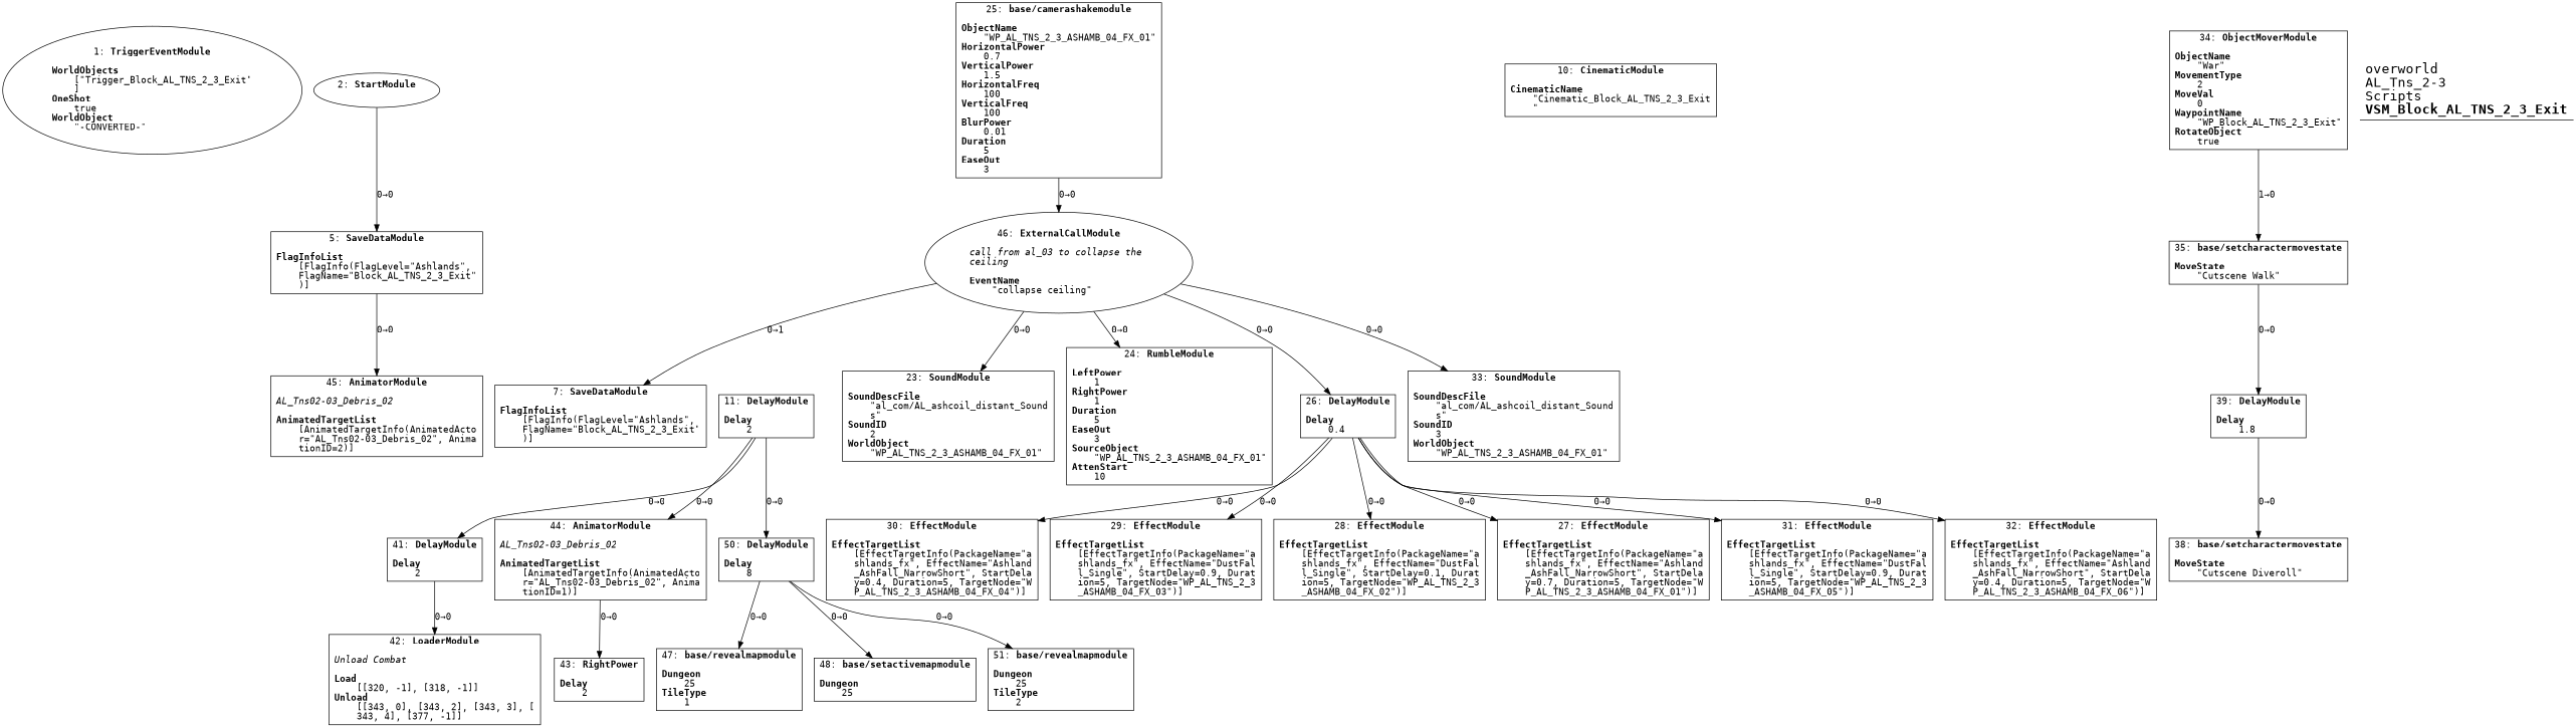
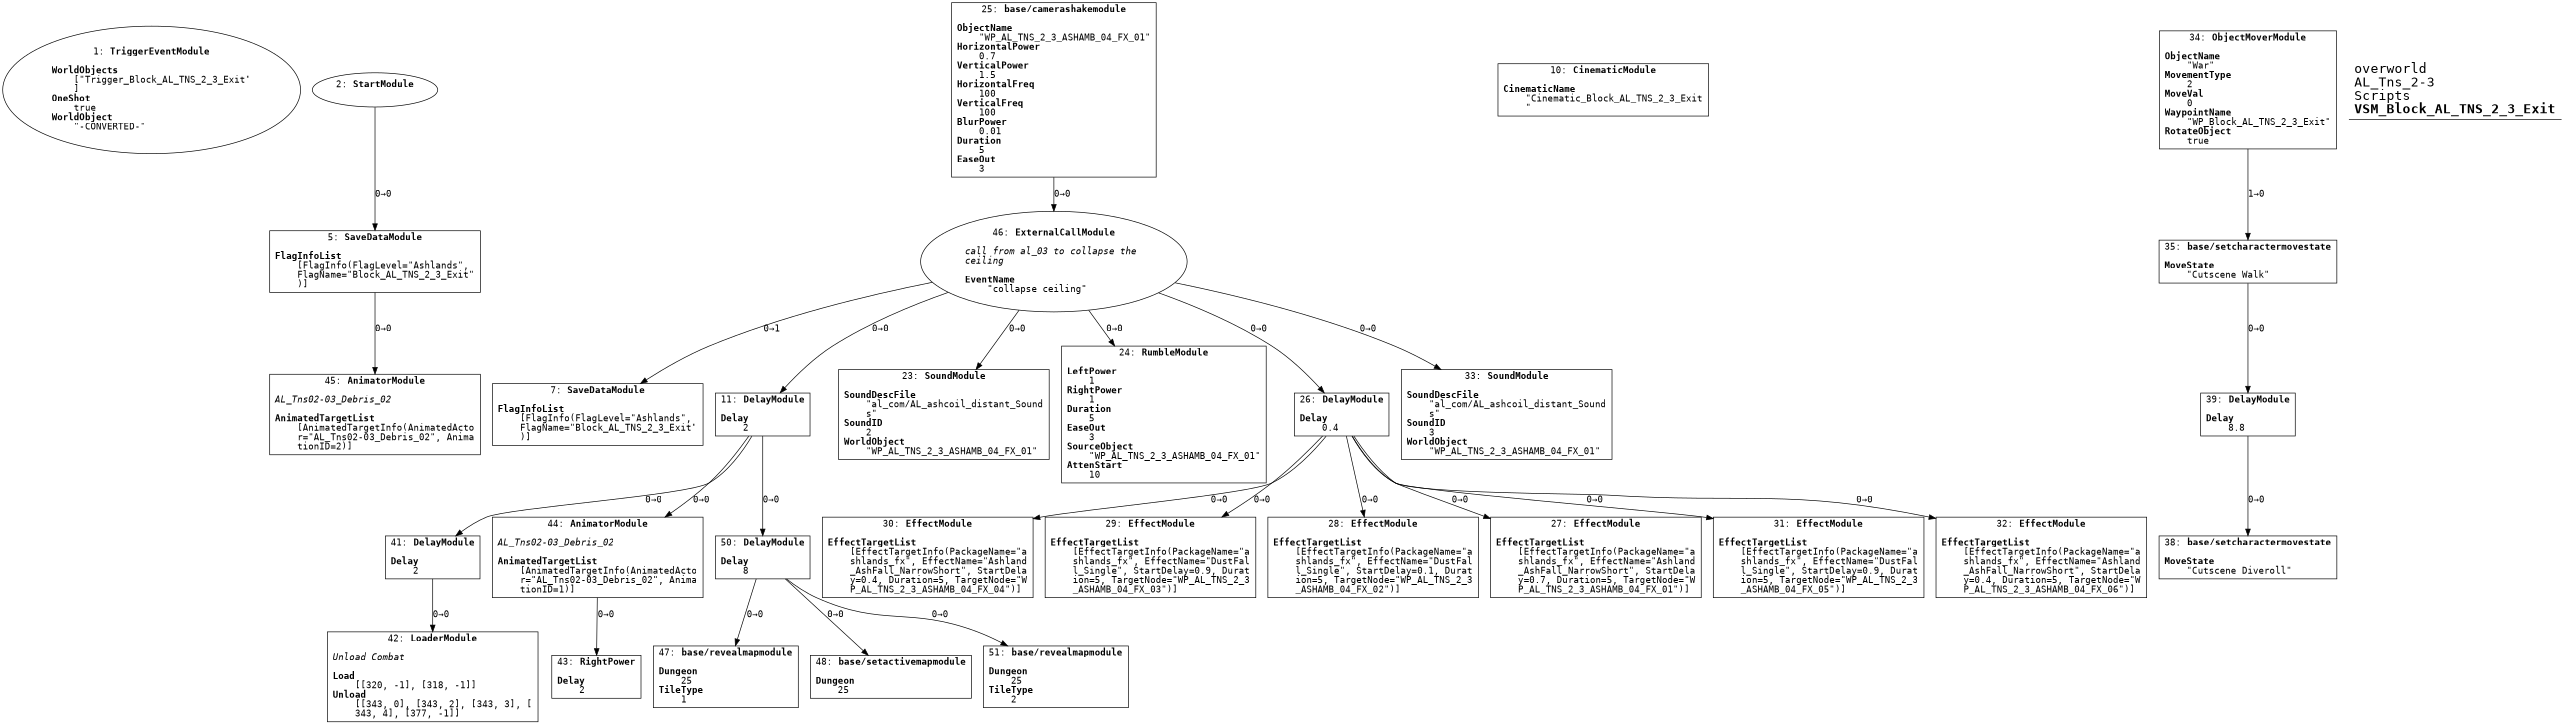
  digraph {
    fontname="DejaVu Sans Mono"
    splines=spline
    node [fontname="DejaVu Sans Mono" shape=box]
    edge [fontname="DejaVu Sans Mono"]
    n1 [label=<1: <b>TriggerEventModule</b><br/><br/><b>WorldObjects</b><br align="left"/>    [&quot;Trigger_Block_AL_TNS_2_3_Exit&quot;<br align="left"/>    ]<br align="left"/><b>OneShot</b><br align="left"/>    true<br align="left"/><b>WorldObject</b><br align="left"/>    &quot;-CONVERTED-&quot;<br align="left"/>> shape=oval]
    n2 [label=<2: <b>StartModule</b><br/><br/>> shape=oval]
    n3 [label=<5: <b>SaveDataModule</b><br/><br/><b>FlagInfoList</b><br align="left"/>    [FlagInfo(FlagLevel=&quot;Ashlands&quot;, <br align="left"/>    FlagName=&quot;Block_AL_TNS_2_3_Exit&quot;<br align="left"/>    )]<br align="left"/>>]
    n4 [label=<45: <b>AnimatorModule</b><br/><br/><i>AL_Tns02-03_Debris_02<br align="left"/></i><br align="left"/><b>AnimatedTargetList</b><br align="left"/>    [AnimatedTargetInfo(AnimatedActo<br align="left"/>    r=&quot;AL_Tns02-03_Debris_02&quot;, Anima<br align="left"/>    tionID=2)]<br align="left"/>>]
    n5 [label=<7: <b>SaveDataModule</b><br/><br/><b>FlagInfoList</b><br align="left"/>    [FlagInfo(FlagLevel=&quot;Ashlands&quot;, <br align="left"/>    FlagName=&quot;Block_AL_TNS_2_3_Exit&quot;<br align="left"/>    )]<br align="left"/>>]
    n6 [label=<10: <b>CinematicModule</b><br/><br/><b>CinematicName</b><br align="left"/>    &quot;Cinematic_Block_AL_TNS_2_3_Exit<br align="left"/>    &quot;<br align="left"/>>]
    n7 [label=<11: <b>DelayModule</b><br/><br/><b>Delay</b><br align="left"/>    2<br align="left"/>>]
    n8 [label=<41: <b>DelayModule</b><br/><br/><b>Delay</b><br align="left"/>    2<br align="left"/>>]
    n9 [label=<44: <b>AnimatorModule</b><br/><br/><i>AL_Tns02-03_Debris_02<br align="left"/></i><br align="left"/><b>AnimatedTargetList</b><br align="left"/>    [AnimatedTargetInfo(AnimatedActo<br align="left"/>    r=&quot;AL_Tns02-03_Debris_02&quot;, Anima<br align="left"/>    tionID=1)]<br align="left"/>>]
    n10 [label=<50: <b>DelayModule</b><br/><br/><b>Delay</b><br align="left"/>    8<br align="left"/>>]
    n11 [label=<42: <b>LoaderModule</b><br/><br/><i>Unload Combat<br align="left"/></i><br align="left"/><b>Load</b><br align="left"/>    [[320, -1], [318, -1]]<br align="left"/><b>Unload</b><br align="left"/>    [[343, 0], [343, 2], [343, 3], [<br align="left"/>    343, 4], [377, -1]]<br align="left"/>>]
    n12 [label=<43: <b>RightPower</b><br/><br/><b>Delay</b><br align="left"/>    2<br align="left"/>>]
    n13 [label=<47: <b>base/revealmapmodule</b><br/><br/><b>Dungeon</b><br align="left"/>    25<br align="left"/><b>TileType</b><br align="left"/>    1<br align="left"/>>]
    n14 [label=<48: <b>base/setactivemapmodule</b><br/><br/><b>Dungeon</b><br align="left"/>    25<br align="left"/>>]
    n15 [label=<51: <b>base/revealmapmodule</b><br/><br/><b>Dungeon</b><br align="left"/>    25<br align="left"/><b>TileType</b><br align="left"/>    2<br align="left"/>>]
    n16 [label=<23: <b>SoundModule</b><br/><br/><b>SoundDescFile</b><br align="left"/>    &quot;al_com/AL_ashcoil_distant_Sound<br align="left"/>    s&quot;<br align="left"/><b>SoundID</b><br align="left"/>    2<br align="left"/><b>WorldObject</b><br align="left"/>    &quot;WP_AL_TNS_2_3_ASHAMB_04_FX_01&quot;<br align="left"/>>]
    n17 [label=<24: <b>RumbleModule</b><br/><br/><b>LeftPower</b><br align="left"/>    1<br align="left"/><b>RightPower</b><br align="left"/>    1<br align="left"/><b>Duration</b><br align="left"/>    5<br align="left"/><b>EaseOut</b><br align="left"/>    3<br align="left"/><b>SourceObject</b><br align="left"/>    &quot;WP_AL_TNS_2_3_ASHAMB_04_FX_01&quot;<br align="left"/><b>AttenStart</b><br align="left"/>    10<br align="left"/>>]
    n18 [label=<25: <b>base/camerashakemodule</b><br/><br/><b>ObjectName</b><br align="left"/>    &quot;WP_AL_TNS_2_3_ASHAMB_04_FX_01&quot;<br align="left"/><b>HorizontalPower</b><br align="left"/>    0.7<br align="left"/><b>VerticalPower</b><br align="left"/>    1.5<br align="left"/><b>HorizontalFreq</b><br align="left"/>    100<br align="left"/><b>VerticalFreq</b><br align="left"/>    100<br align="left"/><b>BlurPower</b><br align="left"/>    0.01<br align="left"/><b>Duration</b><br align="left"/>    5<br align="left"/><b>EaseOut</b><br align="left"/>    3<br align="left"/>>]
    n19 [label=<46: <b>ExternalCallModule</b><br/><br/><i>call from al_03 to collapse the <br align="left"/>ceiling<br align="left"/></i><br align="left"/><b>EventName</b><br align="left"/>    &quot;collapse ceiling&quot;<br align="left"/>> shape=oval]
    n20 [label=<26: <b>DelayModule</b><br/><br/><b>Delay</b><br align="left"/>    0.4<br align="left"/>>]
    n21 [label=<30: <b>EffectModule</b><br/><br/><b>EffectTargetList</b><br align="left"/>    [EffectTargetInfo(PackageName=&quot;a<br align="left"/>    shlands_fx&quot;, EffectName=&quot;Ashland<br align="left"/>    _AshFall_NarrowShort&quot;, StartDela<br align="left"/>    y=0.4, Duration=5, TargetNode=&quot;W<br align="left"/>    P_AL_TNS_2_3_ASHAMB_04_FX_04&quot;)]<br align="left"/>>]
    n22 [label=<29: <b>EffectModule</b><br/><br/><b>EffectTargetList</b><br align="left"/>    [EffectTargetInfo(PackageName=&quot;a<br align="left"/>    shlands_fx&quot;, EffectName=&quot;DustFal<br align="left"/>    l_Single&quot;, StartDelay=0.9, Durat<br align="left"/>    ion=5, TargetNode=&quot;WP_AL_TNS_2_3<br align="left"/>    _ASHAMB_04_FX_03&quot;)]<br align="left"/>>]
    n23 [label=<28: <b>EffectModule</b><br/><br/><b>EffectTargetList</b><br align="left"/>    [EffectTargetInfo(PackageName=&quot;a<br align="left"/>    shlands_fx&quot;, EffectName=&quot;DustFal<br align="left"/>    l_Single&quot;, StartDelay=0.1, Durat<br align="left"/>    ion=5, TargetNode=&quot;WP_AL_TNS_2_3<br align="left"/>    _ASHAMB_04_FX_02&quot;)]<br align="left"/>>]
    n24 [label=<27: <b>EffectModule</b><br/><br/><b>EffectTargetList</b><br align="left"/>    [EffectTargetInfo(PackageName=&quot;a<br align="left"/>    shlands_fx&quot;, EffectName=&quot;Ashland<br align="left"/>    _AshFall_NarrowShort&quot;, StartDela<br align="left"/>    y=0.7, Duration=5, TargetNode=&quot;W<br align="left"/>    P_AL_TNS_2_3_ASHAMB_04_FX_01&quot;)]<br align="left"/>>]
    n25 [label=<31: <b>EffectModule</b><br/><br/><b>EffectTargetList</b><br align="left"/>    [EffectTargetInfo(PackageName=&quot;a<br align="left"/>    shlands_fx&quot;, EffectName=&quot;DustFal<br align="left"/>    l_Single&quot;, StartDelay=0.9, Durat<br align="left"/>    ion=5, TargetNode=&quot;WP_AL_TNS_2_3<br align="left"/>    _ASHAMB_04_FX_05&quot;)]<br align="left"/>>]
    n26 [label=<32: <b>EffectModule</b><br/><br/><b>EffectTargetList</b><br align="left"/>    [EffectTargetInfo(PackageName=&quot;a<br align="left"/>    shlands_fx&quot;, EffectName=&quot;Ashland<br align="left"/>    _AshFall_NarrowShort&quot;, StartDela<br align="left"/>    y=0.4, Duration=5, TargetNode=&quot;W<br align="left"/>    P_AL_TNS_2_3_ASHAMB_04_FX_06&quot;)]<br align="left"/>>]
    n27 [label=<33: <b>SoundModule</b><br/><br/><b>SoundDescFile</b><br align="left"/>    &quot;al_com/AL_ashcoil_distant_Sound<br align="left"/>    s&quot;<br align="left"/><b>SoundID</b><br align="left"/>    3<br align="left"/><b>WorldObject</b><br align="left"/>    &quot;WP_AL_TNS_2_3_ASHAMB_04_FX_01&quot;<br align="left"/>>]
    n28 [label=<34: <b>ObjectMoverModule</b><br/><br/><b>ObjectName</b><br align="left"/>    &quot;War&quot;<br align="left"/><b>MovementType</b><br align="left"/>    2<br align="left"/><b>MoveVal</b><br align="left"/>    0<br align="left"/><b>WaypointName</b><br align="left"/>    &quot;WP_Block_AL_TNS_2_3_Exit&quot;<br align="left"/><b>RotateObject</b><br align="left"/>    true<br align="left"/>>]
    n29 [label=<35: <b>base/setcharactermovestate</b><br/><br/><b>MoveState</b><br align="left"/>    &quot;Cutscene Walk&quot;<br align="left"/>>]
-   n30 [label=<39: <b>DelayModule</b><br/><br/><b>Delay</b><br align="left"/>    1.8<br align="left"/>>]
+   n30 [label=<39: <b>DelayModule</b><br/><br/><b>Delay</b><br align="left"/>    8.8<br align="left"/>>]
    n31 [label=<38: <b>base/setcharactermovestate</b><br/><br/><b>MoveState</b><br align="left"/>    &quot;Cutscene Diveroll&quot;<br align="left"/>>]
    n32 [label=<<font point-size="20">overworld<br align="left"/>AL_Tns_2-3<br align="left"/>Scripts<br align="left"/><b>VSM_Block_AL_TNS_2_3_Exit</b><br align="left"/></font>> shape=underline]
    n2 -> n3 [label="0→0"]
    n3 -> n4 [label="0→0"]
    n7 -> n8 [label="0→0"]
    n7 -> n9 [label="0→0"]
    n7 -> n10 [label="0→0"]
    n8 -> n11 [label="0→0"]
    n9 -> n12 [label="0→0"]
    n10 -> n13 [label="0→0"]
    n10 -> n14 [label="0→0"]
    n10 -> n15 [label="0→0"]
    n18 -> n19 [label="0→0"]
    n19 -> n5 [label="0→1"]
+   n19 -> n7 [label="0→0"]
    n19 -> n16 [label="0→0"]
    n19 -> n17 [label="0→0"]
    n19 -> n20 [label="0→0"]
    n19 -> n27 [label="0→0"]
    n20 -> n21 [label="0→0"]
    n20 -> n22 [label="0→0"]
    n20 -> n23 [label="0→0"]
    n20 -> n24 [label="0→0"]
    n20 -> n25 [label="0→0"]
    n20 -> n26 [label="0→0"]
    n28 -> n29 [label="1→0"]
    n29 -> n30 [label="0→0"]
    n30 -> n31 [label="0→0"]
  }
